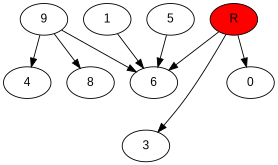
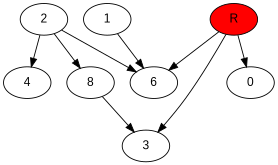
  digraph {
    fontname="Liberation Sans"
    node [fontname="Liberation Sans"]
    edge [fontname="Liberation Sans"]
    1
    6
-   2 [label=9]
+   2
    4
    8
    3
-   5
    R [fillcolor="#ff0000" style=filled]
    n9 [label=0]
    1 -> 6
    2 -> 6
    2 -> 4
    2 -> 8
-   5 -> 6
+   8 -> 3
    R -> 6
    R -> 3
    R -> n9
  }
